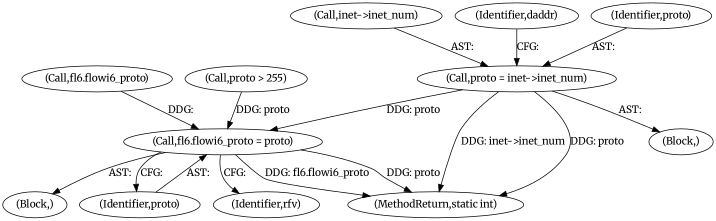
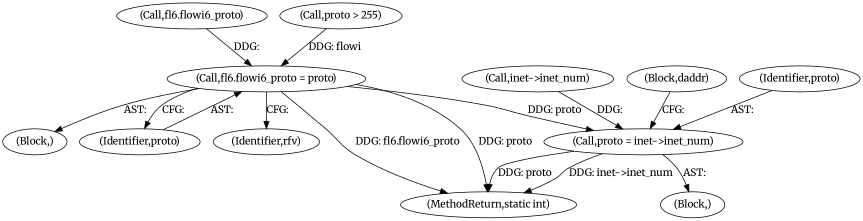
  digraph {
    fontname=Merriweather
    node [fontname=Merriweather]
    edge [fontname=Merriweather]
    n1 [label="(Call,proto = inet->inet_num)"]
    n2 [label="(Call,fl6.flowi6_proto = proto)"]
    n3 [label="(Block,)"]
    n4 [label="(MethodReturn,static int)"]
    n5 [label="(Block,)"]
    n6 [label="(Identifier,proto)"]
    n7 [label="(Identifier,rfv)"]
    n8 [label="(Call,inet->inet_num)"]
-   n9 [label="(Identifier,daddr)"]
+   n9 [label="(Block,daddr)"]
    n10 [label="(Call,fl6.flowi6_proto)"]
    n11 [label="(Identifier,proto)"]
    n12 [label="(Call,proto > 255)"]
-   n1 -> n2 [label="DDG: proto"]
+   n2 -> n1 [label="DDG: proto"]
    n1 -> n3 [label="AST: "]
    n1 -> n4 [label="DDG: inet->inet_num"]
    n1 -> n4 [label="DDG: proto"]
    n2 -> n4 [label="DDG: fl6.flowi6_proto"]
    n2 -> n4 [label="DDG: proto"]
    n2 -> n5 [label="AST: "]
    n2 -> n6 [label="CFG: "]
    n2 -> n7 [label="CFG: "]
    n6 -> n2 [label="AST: "]
-   n8 -> n1 [label="AST: "]
+   n8 -> n1 [label="DDG: "]
    n9 -> n1 [label="CFG: "]
    n10 -> n2 [label="DDG: "]
    n11 -> n1 [label="AST: "]
-   n12 -> n2 [label="DDG: proto"]
+   n12 -> n2 [label="DDG: flowi"]
  }
